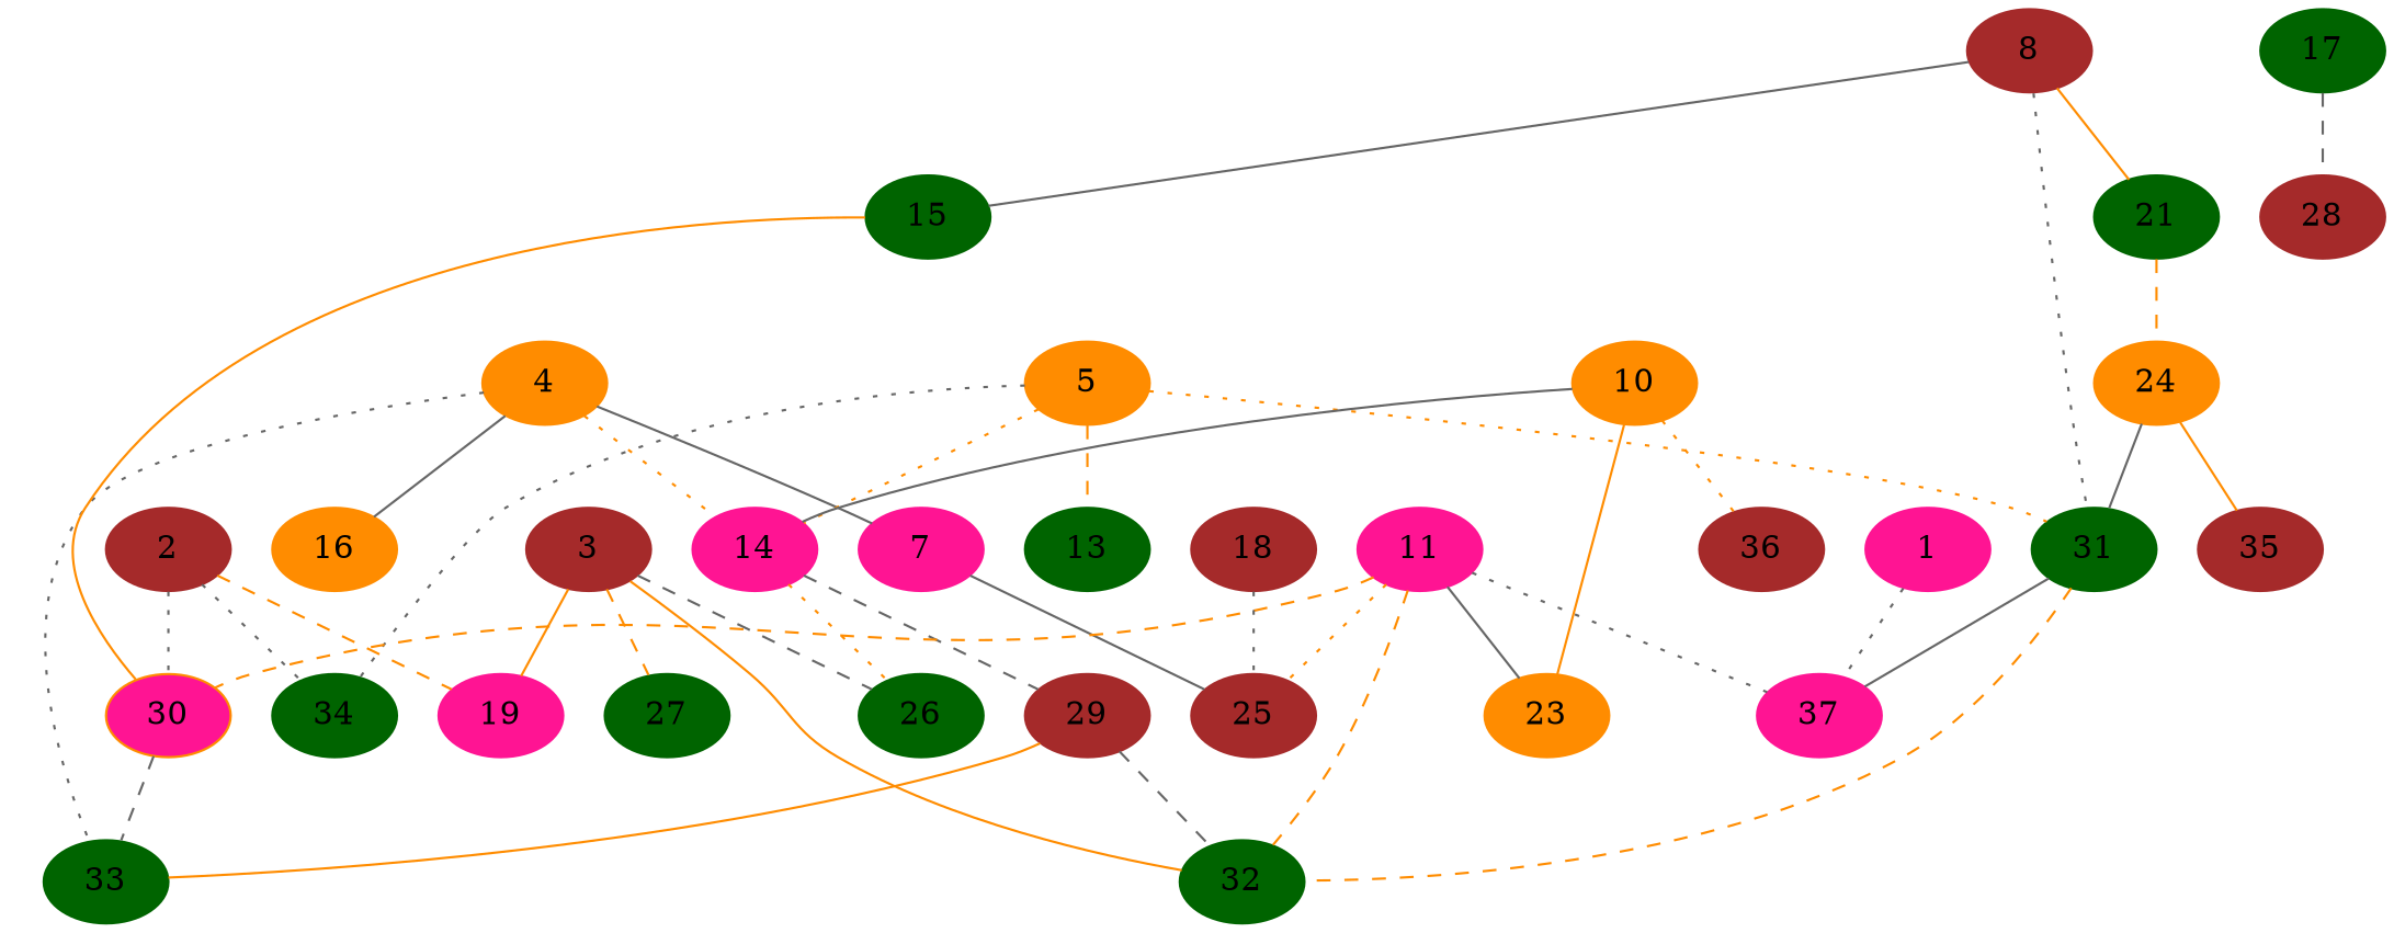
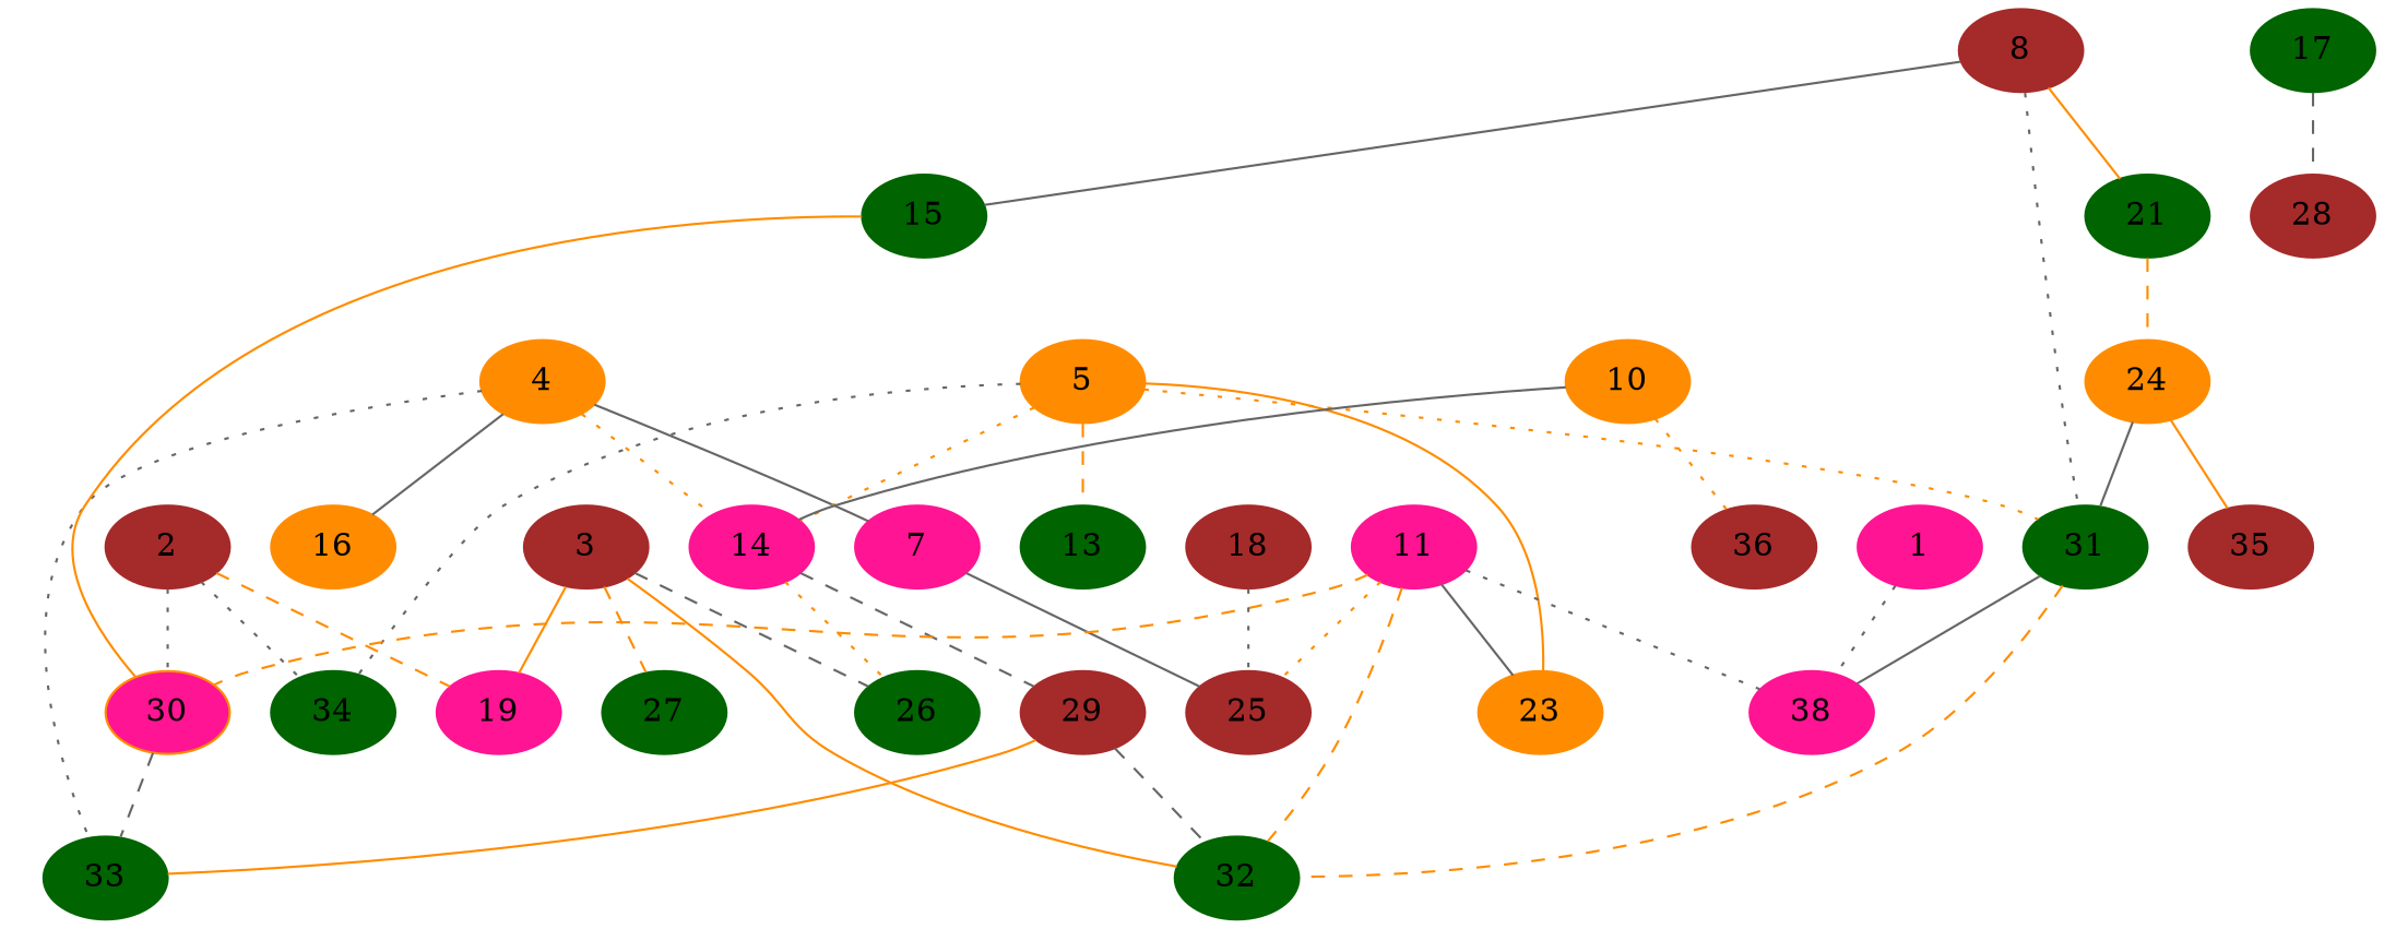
  graph {
    node [color=darkgreen style=filled]
    edge [color=gray40 style=solid weight=1.0]
    1 [color=deeppink]
-   37 [color=deeppink]
+   37 [color=deeppink label=38]
    2 [color=brown]
    19 [color=deeppink]
    30 [color=darkorange fillcolor=deeppink]
    34
    33
    3 [color=brown]
    26
    27
    32
    4 [color=darkorange]
    7 [color=deeppink]
    14 [color=deeppink]
    16 [color=darkorange]
    25 [color=brown]
    29 [color=brown]
    5 [color=darkorange]
    13
    31
    8 [color=brown]
    15
    21
    24 [color=darkorange]
    10 [color=darkorange]
    23 [color=darkorange]
    36 [color=brown]
    11 [color=deeppink]
    28 [color=brown]
    17
    18 [color=brown]
    35 [color=brown]
    1 -- 37 [style=dotted]
    2 -- 19 [color=darkorange style=dashed]
    2 -- 30 [style=dotted]
    2 -- 34 [style=dotted]
    30 -- 33 [style=dashed]
    3 -- 19 [color=darkorange]
    3 -- 26 [style=dashed]
    3 -- 27 [color=darkorange style=dashed weight=2.0]
    3 -- 32 [color=darkorange]
    4 -- 33 [style=dotted weight=2.0]
    4 -- 7
    4 -- 14 [color=darkorange style=dotted weight=2.0]
    4 -- 16
    7 -- 25
    14 -- 26 [color=darkorange style=dotted]
    14 -- 29 [style=dashed]
    29 -- 33 [color=darkorange]
    29 -- 32 [style=dashed]
    5 -- 34 [style=dotted]
    5 -- 14 [color=darkorange style=dotted]
    5 -- 13 [color=darkorange style=dashed]
    5 -- 31 [color=darkorange style=dotted]
    31 -- 37
    31 -- 32 [color=darkorange style=dashed]
    8 -- 31 [style=dotted]
    8 -- 15
    8 -- 21 [color=darkorange]
    15 -- 30 [color=darkorange]
    21 -- 24 [color=darkorange style=dashed]
    24 -- 31
    24 -- 35 [color=darkorange]
    10 -- 14
-   10 -- 23 [color=darkorange]
+   5 -- 23 [color=darkorange]
    10 -- 36 [color=darkorange style=dotted]
    11 -- 37 [style=dotted weight=2.0]
    11 -- 30 [color=darkorange style=dashed]
    11 -- 32 [color=darkorange style=dashed]
    11 -- 25 [color=darkorange style=dotted]
    11 -- 23
    17 -- 28 [style=dashed]
    18 -- 25 [style=dotted]
  }
